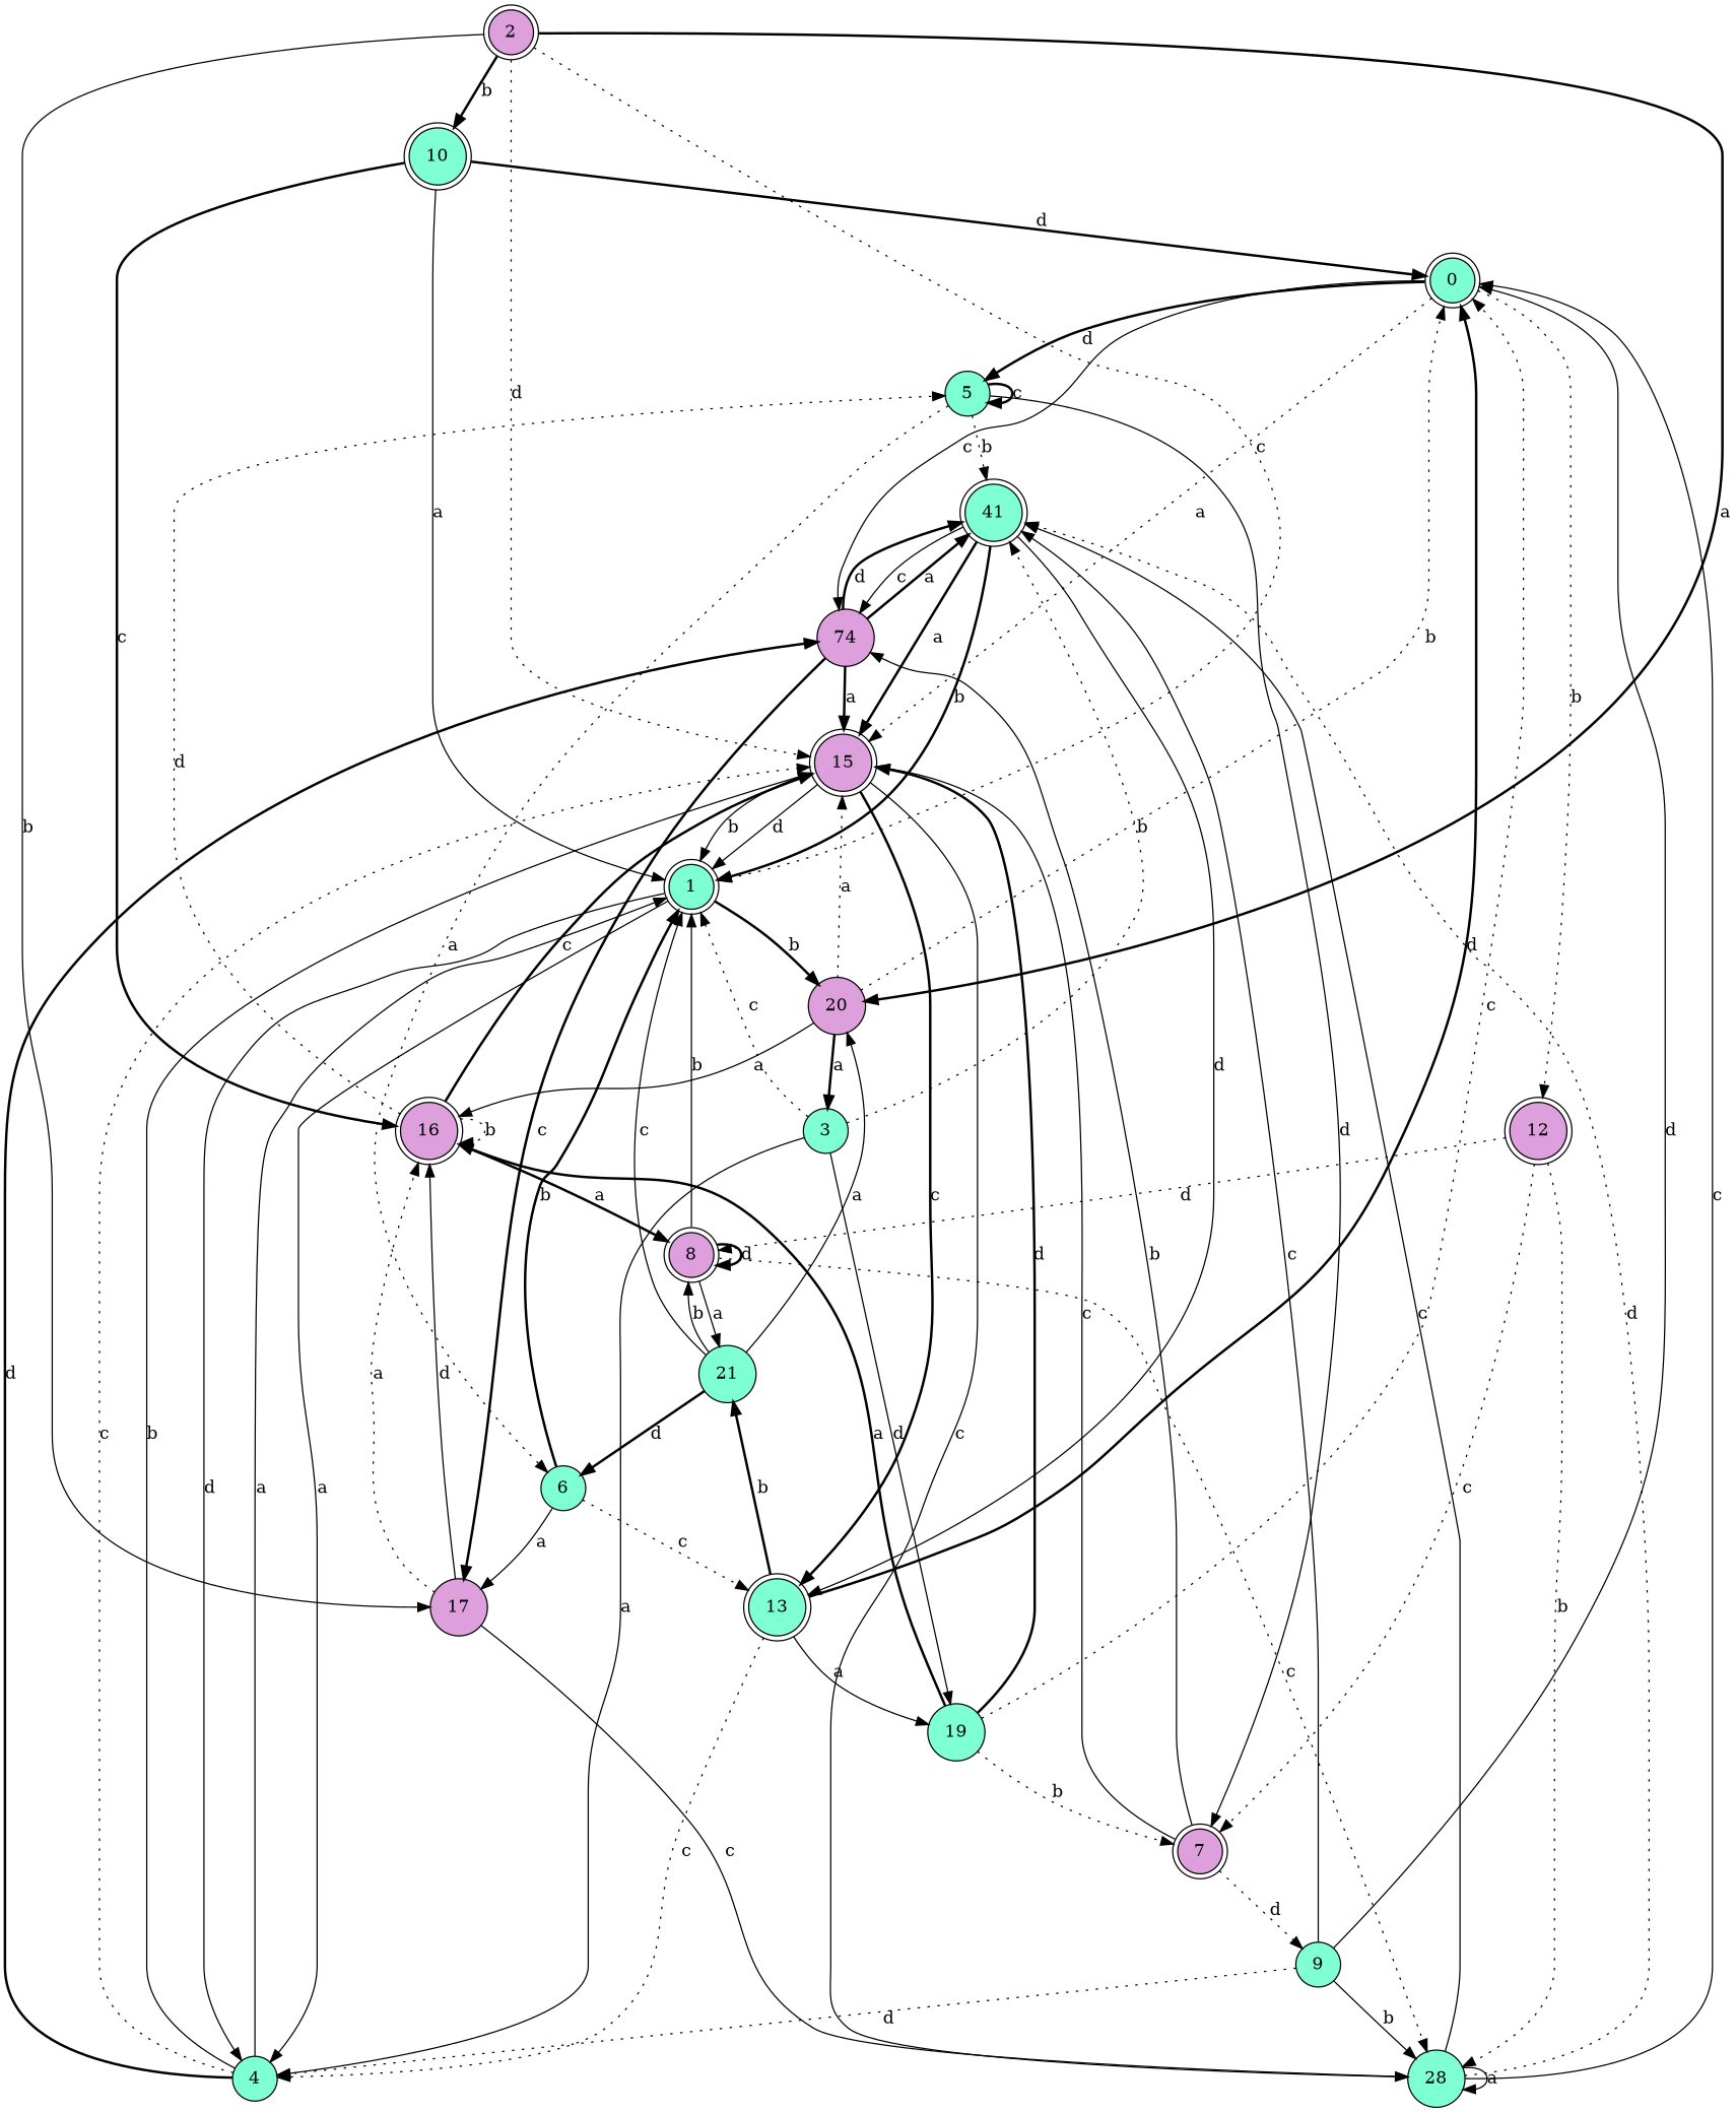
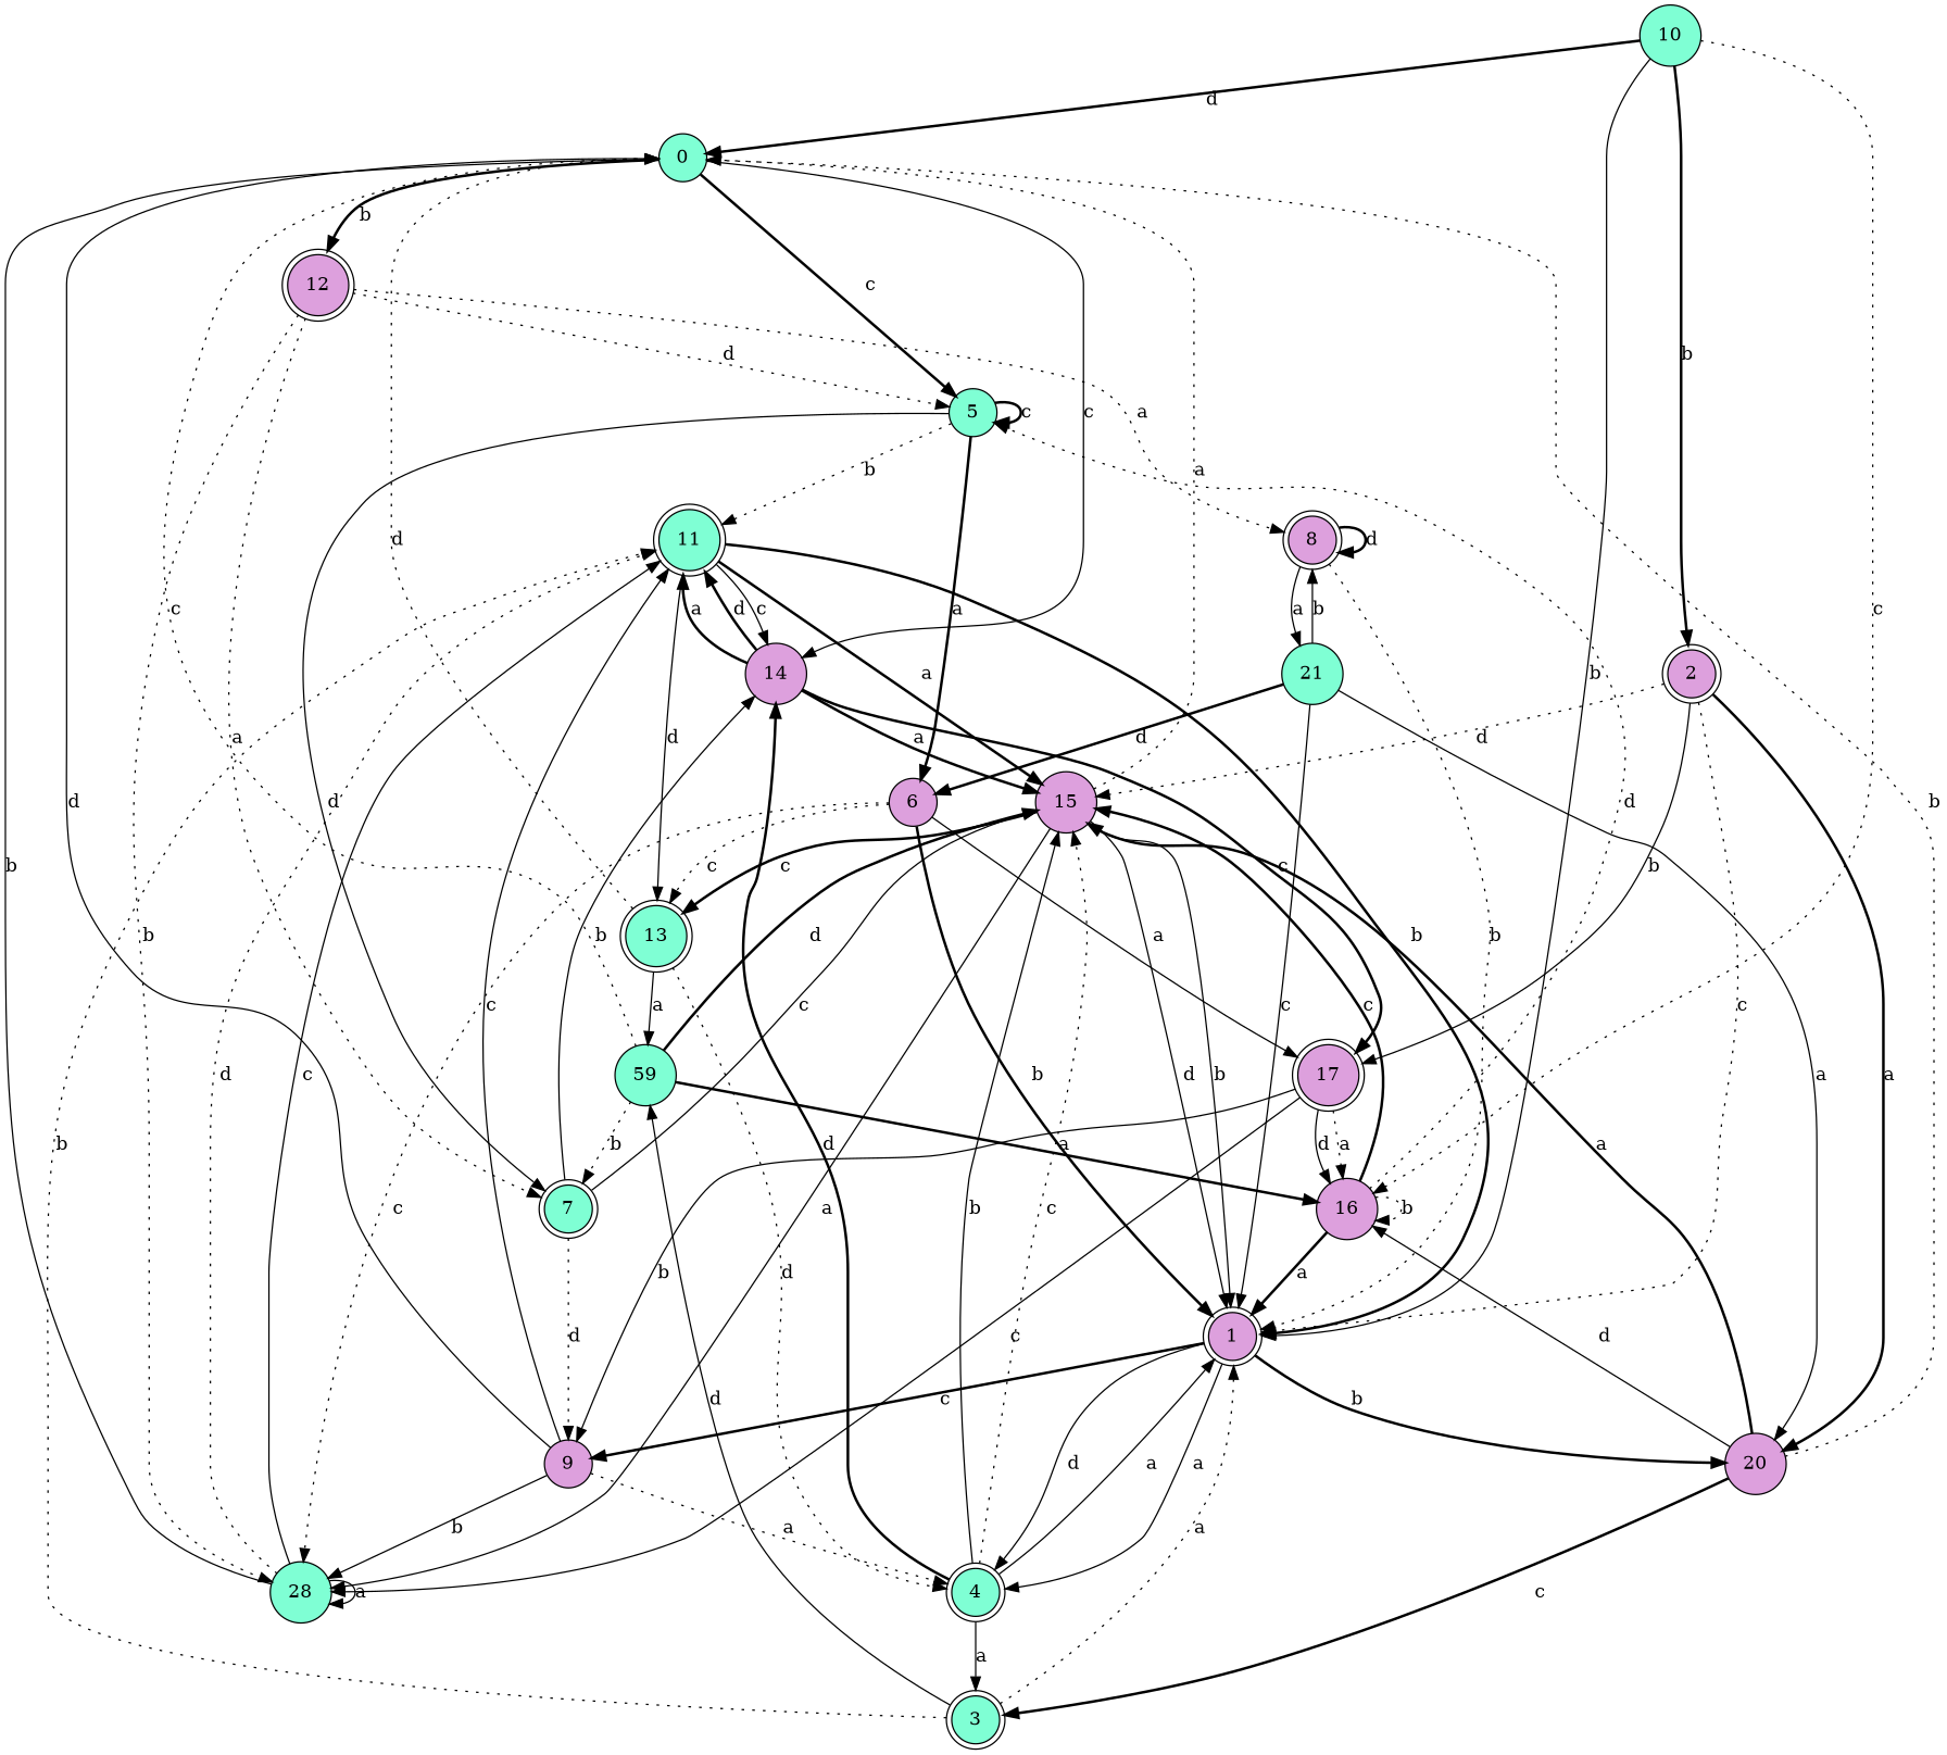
  digraph {
    rankdir=TB
    node [color=black fillcolor=aquamarine shape=doublecircle style="rounded,filled"]
    edge [style=solid]
-   n1 [label=0 style=filled]
+   n1 [label=0 shape=circle style=filled]
    n2 [label=5 shape=circle style=filled]
    n3 [fillcolor=plum label=12]
-   n4 [fillcolor=plum label=74 shape=circle style=filled]
-   n5 [fillcolor=plum label=15]
-   n6 [label=41]
-   n7 [label=6 shape=circle style=filled]
-   n8 [fillcolor=plum label=7]
+   n4 [fillcolor=plum label=14 shape=circle style=filled]
+   n5 [fillcolor=plum label=15 shape=circle]
+   n6 [label=11]
+   n7 [fillcolor=plum label=6 shape=circle style=filled]
+   n8 [label=7]
    n9 [fillcolor=plum label=8]
    n10 [label=28 shape=circle style=filled]
-   n11 [fillcolor=plum label=17 shape=circle]
-   n12 [label=1]
+   n11 [fillcolor=plum label=17]
+   n12 [fillcolor=plum label=1]
    n13 [label=13]
-   n14 [label=4 shape=circle]
-   n15 [label=9 shape=circle style=filled]
+   n14 [label=4]
+   n15 [fillcolor=plum label=9 shape=circle style=filled]
    n16 [fillcolor=plum label=20 shape=circle style=filled]
-   n17 [label=3 shape=circle]
-   n18 [fillcolor=plum label=16 style=filled]
+   n17 [label=3]
+   n18 [fillcolor=plum label=16 shape=circle style=filled]
    n19 [fillcolor=plum label=2]
-   n20 [label=19 shape=circle style=filled]
+   n20 [label=59 shape=circle style=filled]
    n21 [label=21 shape=circle]
-   n22 [label=10]
-   n1 -> n2 [label=d style=bold]
-   n1 -> n3 [label=b style=dotted]
+   n22 [label=10 shape=circle]
+   n1 -> n2 [label=c style=bold]
+   n1 -> n3 [label=b style=bold]
    n1 -> n4 [label=c]
-   n1 -> n5 [label=a style=dotted]
+   n5 -> n1 [label=a style=dotted]
    n2 -> n2 [label=c style=bold]
    n2 -> n6 [label=b style=dotted]
-   n2 -> n7 [label=a style=dotted]
+   n2 -> n7 [label=a style=bold]
    n2 -> n8 [label=d]
-   n3 -> n8 [label=c style=dotted]
-   n3 -> n9 [label=d style=dotted]
+   n3 -> n2 [label=d style=dotted]
+   n3 -> n8 [label=a style=dotted]
+   n3 -> n9 [label=a style=dotted]
    n3 -> n10 [label=b style=dotted]
    n4 -> n5 [label=a style=bold]
    n4 -> n6 [label=a style=bold]
    n4 -> n6 [label=d style=bold]
    n4 -> n11 [label=c style=bold]
-   n5 -> n10 [label=c]
+   n5 -> n10 [label=a]
    n5 -> n12 [label=b]
    n5 -> n12 [label=d]
    n5 -> n13 [label=c style=bold]
    n6 -> n4 [label=c]
    n6 -> n5 [label=a style=bold]
    n6 -> n12 [label=b style=bold]
    n6 -> n13 [label=d]
    n7 -> n11 [label=a]
    n7 -> n12 [label=b style=bold]
    n7 -> n13 [label=c style=dotted]
    n8 -> n4 [label=b]
    n8 -> n5 [label=c]
    n8 -> n15 [label=d style=dotted]
    n9 -> n9 [label=d style=bold]
-   n9 -> n10 [label=c style=dotted]
-   n9 -> n12 [label=b]
+   n7 -> n10 [label=c style=dotted]
+   n9 -> n12 [label=b style=dotted]
    n9 -> n21 [label=a]
-   n10 -> n1 [label=c]
+   n10 -> n1 [label=b]
    n10 -> n6 [label=c]
    n10 -> n6 [label=d style=dotted]
    n10 -> n10 [label=a]
    n11 -> n10 [label=c]
+   n11 -> n15 [label=b]
    n11 -> n18 [label=a style=dotted]
    n11 -> n18 [label=d]
    n12 -> n14 [label=a]
    n12 -> n14 [label=d]
+   n12 -> n15 [label=c style=bold]
    n12 -> n16 [label=b style=bold]
-   n13 -> n1 [label=d style=bold]
-   n13 -> n14 [label=c style=dotted]
+   n13 -> n1 [label=d style=dotted]
+   n13 -> n14 [label=d style=dotted]
    n13 -> n20 [label=a]
-   n13 -> n21 [label=b style=bold]
    n14 -> n4 [label=d style=bold]
    n14 -> n5 [label=b]
    n14 -> n5 [label=c style=dotted]
    n14 -> n12 [label=a]
    n15 -> n1 [label=d]
    n15 -> n6 [label=c]
    n15 -> n10 [label=b]
-   n15 -> n14 [label=d style=dotted]
+   n15 -> n14 [label=a style=dotted]
    n16 -> n1 [label=b style=dotted]
-   n16 -> n5 [label=a style=dotted]
-   n16 -> n17 [label=a style=bold]
-   n16 -> n18 [label=a]
+   n16 -> n5 [label=a style=bold]
+   n16 -> n17 [label=c style=bold]
+   n16 -> n18 [label=d]
    n17 -> n6 [label=b style=dotted]
-   n17 -> n12 [label=c style=dotted]
-   n17 -> n14 [label=a]
+   n17 -> n12 [label=a style=dotted]
+   n14 -> n17 [label=a]
    n17 -> n20 [label=d]
    n18 -> n2 [label=d style=dotted]
    n18 -> n5 [label=c style=bold]
-   n18 -> n9 [label=a style=bold]
+   n18 -> n12 [label=a style=bold]
    n18 -> n18 [label=b style=dotted]
    n19 -> n5 [label=d style=dotted]
    n19 -> n11 [label=b]
    n19 -> n12 [label=c style=dotted]
    n19 -> n16 [label=a style=bold]
    n20 -> n1 [label=c style=dotted]
    n20 -> n5 [label=d style=bold]
    n20 -> n8 [label=b style=dotted]
    n20 -> n18 [label=a style=bold]
    n21 -> n7 [label=d style=bold]
    n21 -> n9 [label=b]
    n21 -> n12 [label=c]
    n21 -> n16 [label=a]
    n22 -> n1 [label=d style=bold]
-   n22 -> n12 [label=a]
-   n22 -> n18 [label=c style=bold]
-   n19 -> n22 [label=b style=bold]
+   n22 -> n12 [label=b]
+   n22 -> n18 [label=c style=dotted]
+   n22 -> n19 [label=b style=bold]
  }
